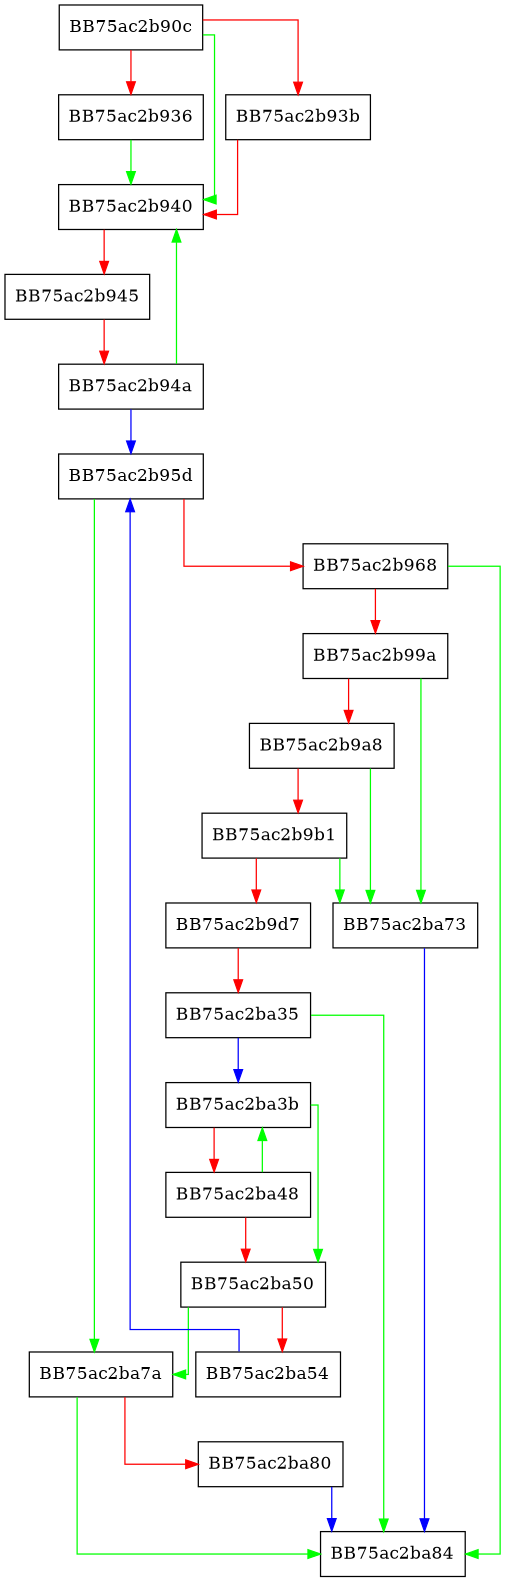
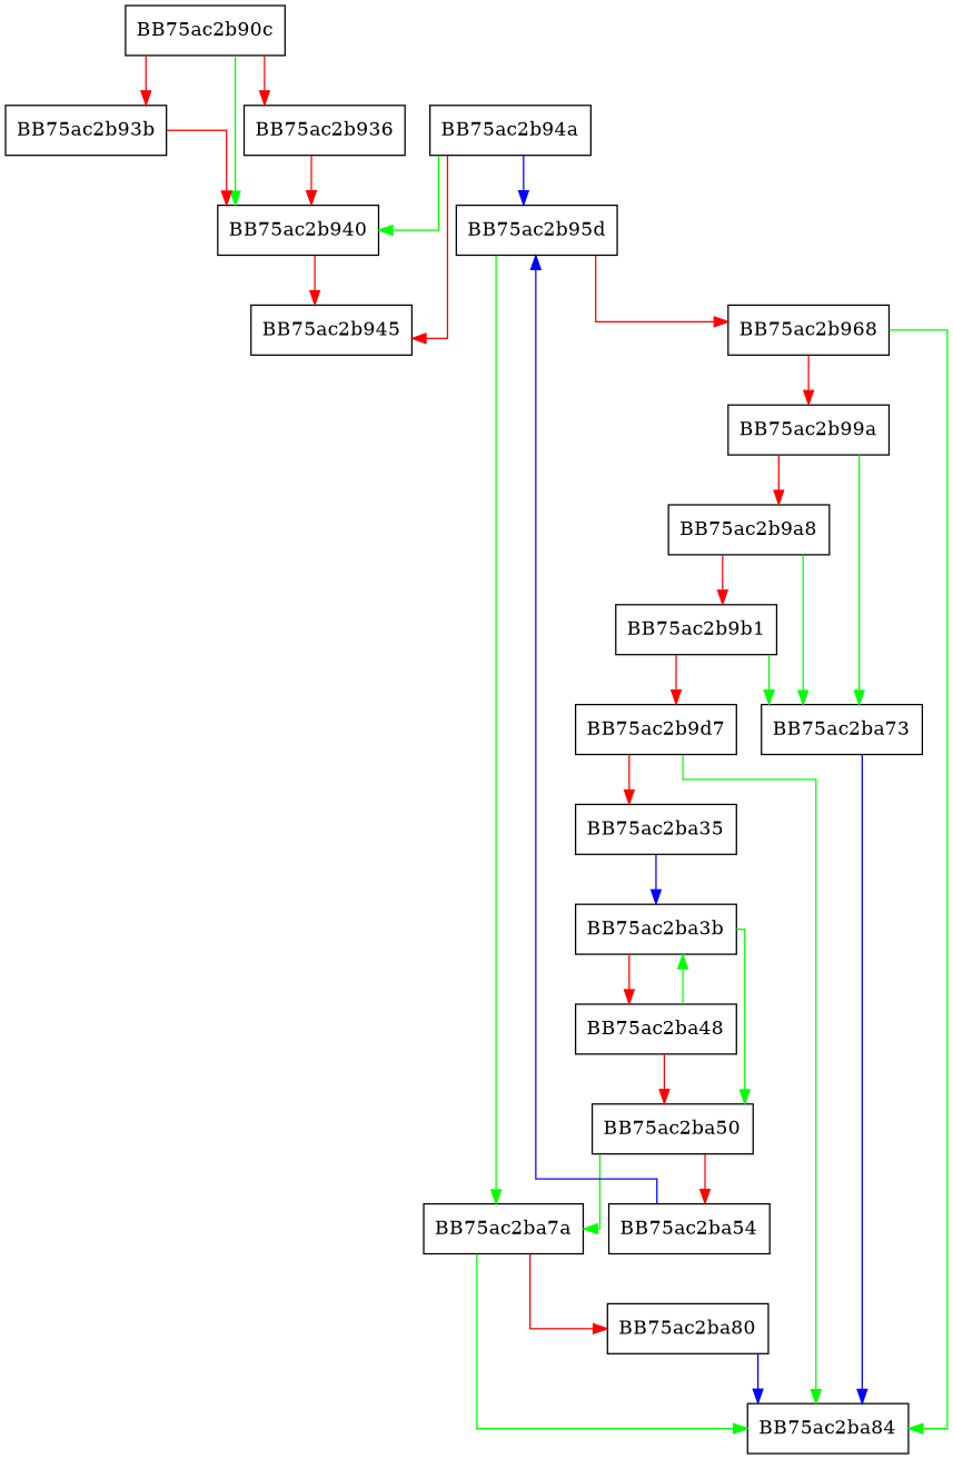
  digraph {
    splines=ortho
    node [shape=box]
    edge [color=red]
    BB75ac2b90c
    BB75ac2b940
    BB75ac2b936
    BB75ac2b93b
    BB75ac2b945
    BB75ac2b94a
    BB75ac2b95d
    BB75ac2ba7a
    BB75ac2b968
    BB75ac2ba84
    BB75ac2ba80
    BB75ac2b99a
    BB75ac2ba73
    BB75ac2b9a8
    BB75ac2b9b1
    BB75ac2b9d7
    BB75ac2ba35
    BB75ac2ba3b
    BB75ac2ba50
    BB75ac2ba48
    BB75ac2ba54
    BB75ac2b90c -> BB75ac2b940 [color=green]
    BB75ac2b90c -> BB75ac2b936
    BB75ac2b90c -> BB75ac2b93b
    BB75ac2b940 -> BB75ac2b945
-   BB75ac2b936 -> BB75ac2b940 [color=green]
+   BB75ac2b936 -> BB75ac2b940
    BB75ac2b93b -> BB75ac2b940
-   BB75ac2b945 -> BB75ac2b94a
+   BB75ac2b94a -> BB75ac2b945
    BB75ac2b94a -> BB75ac2b940 [color=green]
    BB75ac2b94a -> BB75ac2b95d [color=blue]
    BB75ac2b95d -> BB75ac2ba7a [color=green]
    BB75ac2b95d -> BB75ac2b968
    BB75ac2ba7a -> BB75ac2ba84 [color=green]
    BB75ac2ba7a -> BB75ac2ba80
    BB75ac2b968 -> BB75ac2ba84 [color=green]
    BB75ac2b968 -> BB75ac2b99a
    BB75ac2ba80 -> BB75ac2ba84 [color=blue]
    BB75ac2b99a -> BB75ac2ba73 [color=green]
    BB75ac2b99a -> BB75ac2b9a8
    BB75ac2ba73 -> BB75ac2ba84 [color=blue]
    BB75ac2b9a8 -> BB75ac2ba73 [color=green]
    BB75ac2b9a8 -> BB75ac2b9b1
    BB75ac2b9b1 -> BB75ac2ba73 [color=green]
    BB75ac2b9b1 -> BB75ac2b9d7
-   BB75ac2ba35 -> BB75ac2ba84 [color=green]
+   BB75ac2b9d7 -> BB75ac2ba84 [color=green]
    BB75ac2b9d7 -> BB75ac2ba35
    BB75ac2ba35 -> BB75ac2ba3b [color=blue]
    BB75ac2ba3b -> BB75ac2ba50 [color=green]
    BB75ac2ba3b -> BB75ac2ba48
    BB75ac2ba50 -> BB75ac2ba7a [color=green]
    BB75ac2ba50 -> BB75ac2ba54
    BB75ac2ba48 -> BB75ac2ba3b [color=green]
    BB75ac2ba48 -> BB75ac2ba50
    BB75ac2ba54 -> BB75ac2b95d [color=blue]
  }
